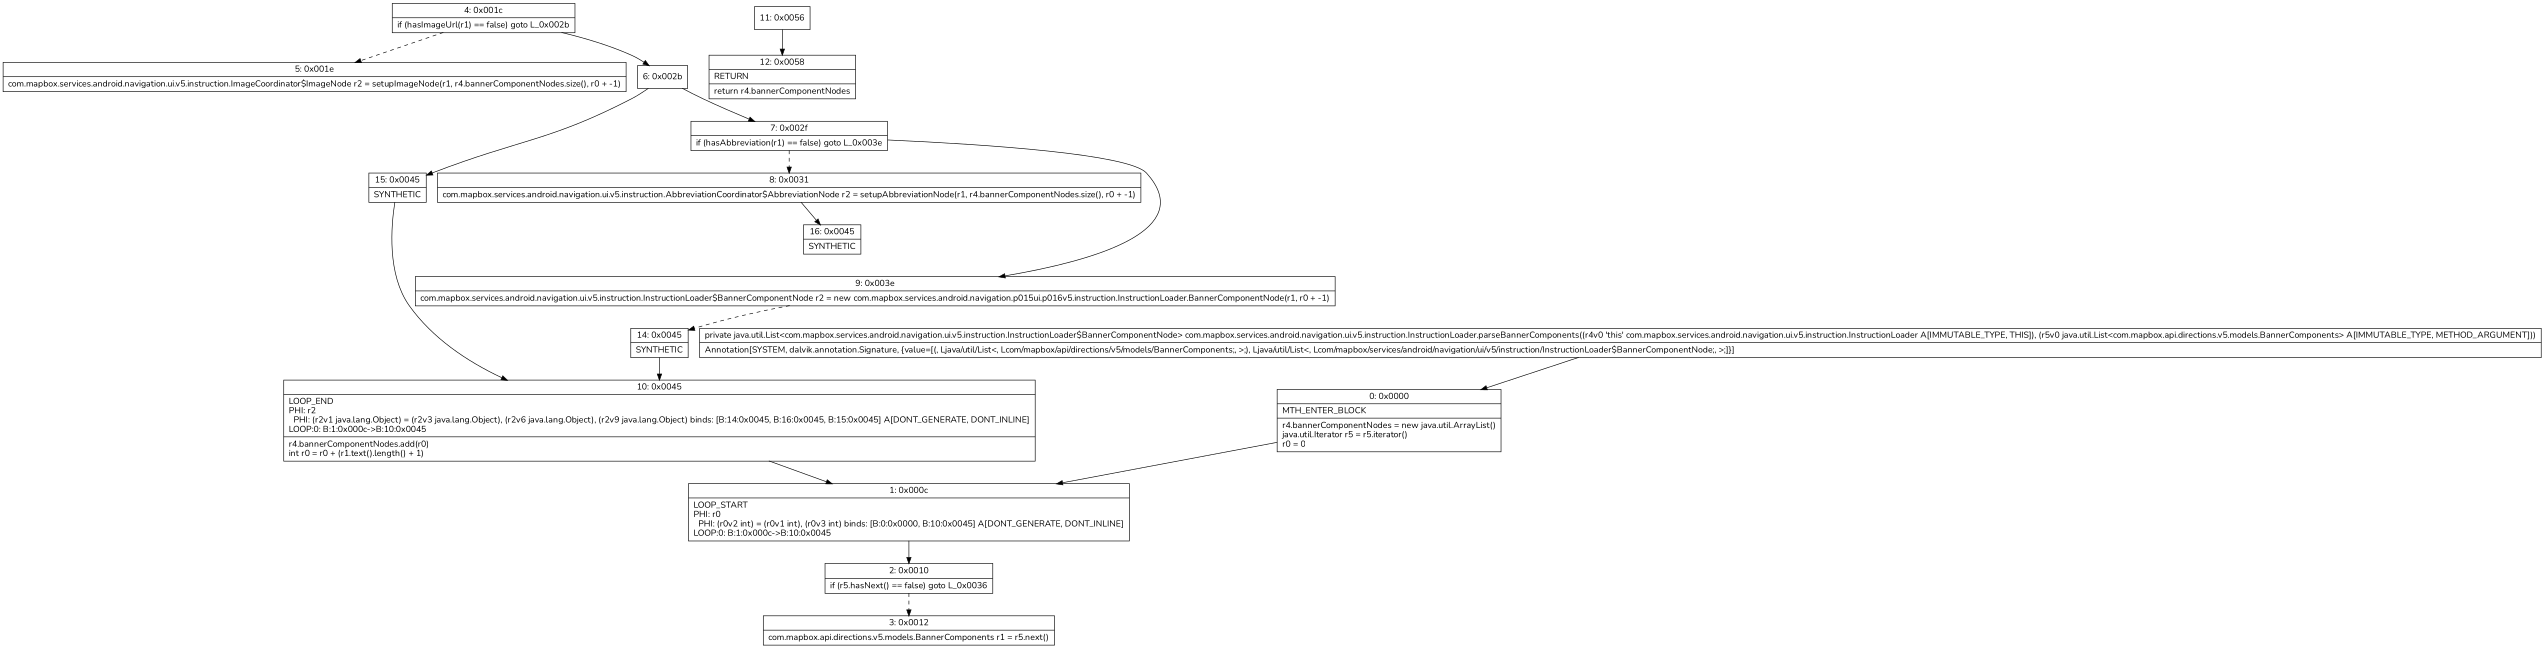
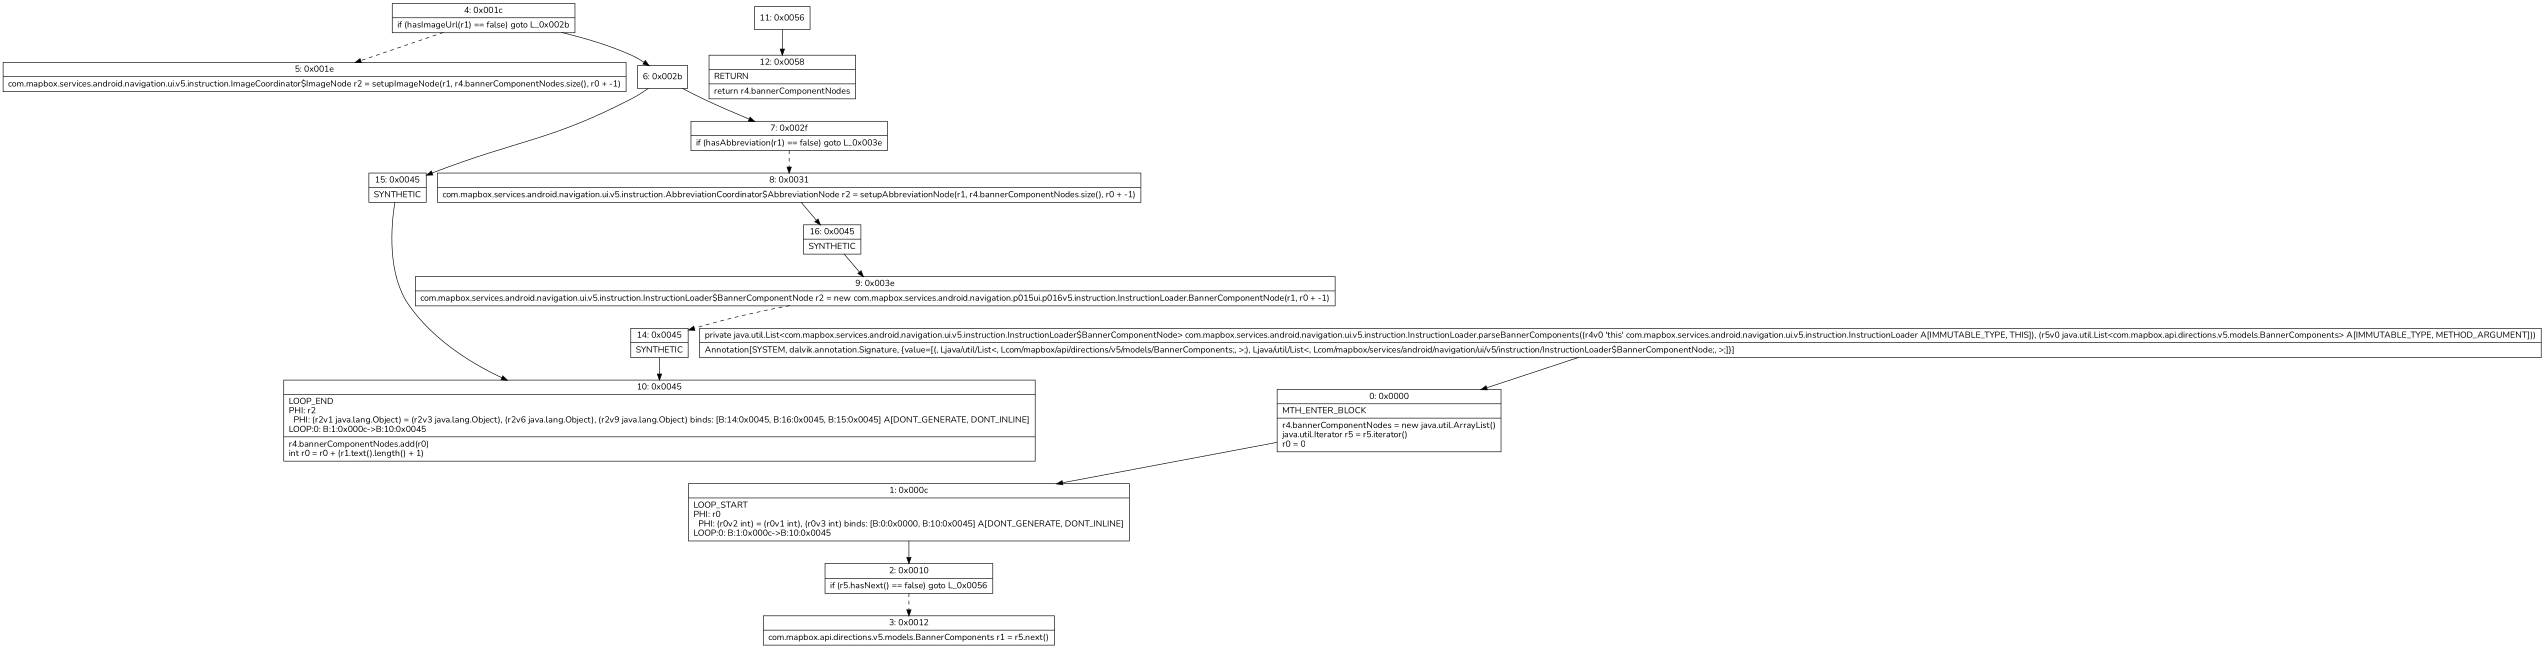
  digraph {
    fontname=Nunito
    node [fontname=Nunito shape=record]
    edge [fontname=Nunito]
    n1 [label="{0\:\ 0x0000|MTH_ENTER_BLOCK\l|r4.bannerComponentNodes = new java.util.ArrayList()\ljava.util.Iterator r5 = r5.iterator()\lr0 = 0\l}"]
    n2 [label="{1\:\ 0x000c|LOOP_START\lPHI: r0 \l  PHI: (r0v2 int) = (r0v1 int), (r0v3 int) binds: [B:0:0x0000, B:10:0x0045] A[DONT_GENERATE, DONT_INLINE]\lLOOP:0: B:1:0x000c\-\>B:10:0x0045\l}"]
-   n3 [label="{2\:\ 0x0010|if (r5.hasNext() == false) goto L_0x0036\l}"]
+   n3 [label="{2\:\ 0x0010|if (r5.hasNext() == false) goto L_0x0056\l}"]
    n4 [label="{3\:\ 0x0012|com.mapbox.api.directions.v5.models.BannerComponents r1 = r5.next()\l}"]
    n5 [label="{4\:\ 0x001c|if (hasImageUrl(r1) == false) goto L_0x002b\l}"]
    n6 [label="{5\:\ 0x001e|com.mapbox.services.android.navigation.ui.v5.instruction.ImageCoordinator$ImageNode r2 = setupImageNode(r1, r4.bannerComponentNodes.size(), r0 + \-1)\l}"]
    n7 [label="{6\:\ 0x002b}"]
    n8 [label="{15\:\ 0x0045|SYNTHETIC\l}"]
    n9 [label="{7\:\ 0x002f|if (hasAbbreviation(r1) == false) goto L_0x003e\l}"]
    n10 [label="{10\:\ 0x0045|LOOP_END\lPHI: r2 \l  PHI: (r2v1 java.lang.Object) = (r2v3 java.lang.Object), (r2v6 java.lang.Object), (r2v9 java.lang.Object) binds: [B:14:0x0045, B:16:0x0045, B:15:0x0045] A[DONT_GENERATE, DONT_INLINE]\lLOOP:0: B:1:0x000c\-\>B:10:0x0045\l|r4.bannerComponentNodes.add(r0)\lint r0 = r0 + (r1.text().length() + 1)\l}"]
    n11 [label="{8\:\ 0x0031|com.mapbox.services.android.navigation.ui.v5.instruction.AbbreviationCoordinator$AbbreviationNode r2 = setupAbbreviationNode(r1, r4.bannerComponentNodes.size(), r0 + \-1)\l}"]
    n12 [label="{9\:\ 0x003e|com.mapbox.services.android.navigation.ui.v5.instruction.InstructionLoader$BannerComponentNode r2 = new com.mapbox.services.android.navigation.p015ui.p016v5.instruction.InstructionLoader.BannerComponentNode(r1, r0 + \-1)\l}"]
    n13 [label="{16\:\ 0x0045|SYNTHETIC\l}"]
    n14 [label="{14\:\ 0x0045|SYNTHETIC\l}"]
    n15 [label="{11\:\ 0x0056}"]
    n16 [label="{12\:\ 0x0058|RETURN\l|return r4.bannerComponentNodes\l}"]
    n17 [label="{private java.util.List\<com.mapbox.services.android.navigation.ui.v5.instruction.InstructionLoader$BannerComponentNode\> com.mapbox.services.android.navigation.ui.v5.instruction.InstructionLoader.parseBannerComponents((r4v0 'this' com.mapbox.services.android.navigation.ui.v5.instruction.InstructionLoader A[IMMUTABLE_TYPE, THIS]), (r5v0 java.util.List\<com.mapbox.api.directions.v5.models.BannerComponents\> A[IMMUTABLE_TYPE, METHOD_ARGUMENT]))  | Annotation[SYSTEM, dalvik.annotation.Signature, \{value=[(, Ljava\/util\/List\<, Lcom\/mapbox\/api\/directions\/v5\/models\/BannerComponents;, \>;), Ljava\/util\/List\<, Lcom\/mapbox\/services\/android\/navigation\/ui\/v5\/instruction\/InstructionLoader$BannerComponentNode;, \>;]\}]\l}"]
    n1 -> n2
    n2 -> n3
    n3 -> n4 [style=dashed]
    n5 -> n6 [style=dashed]
    n5 -> n7
    n7 -> n8
    n7 -> n9
    n8 -> n10
    n9 -> n11 [style=dashed]
-   n9 -> n12
-   n10 -> n2
+   n13 -> n12
    n11 -> n13
    n12 -> n14 [style=dashed]
    n14 -> n10
    n15 -> n16
    n17 -> n1
  }
